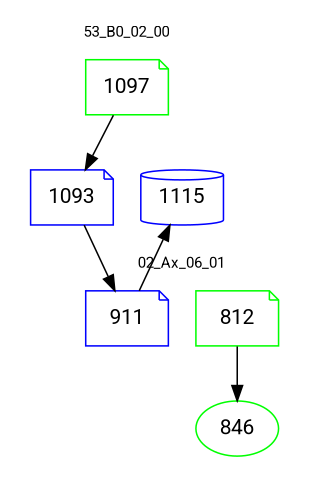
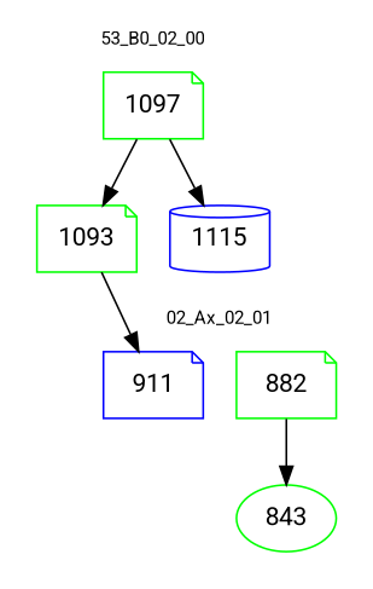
  digraph {
    fontname=Roboto
    node [color=green fontname=Roboto shape=note]
    edge [color=black fontname=Roboto]
-   n1 [label=812]
-   n2 [label=846 shape=ellipse]
+   n1 [label=882]
+   n2 [label=843 shape=ellipse]
    n3 [color=blue label=911]
    n4 [label=1097]
-   n5 [color=blue label=1093]
+   n5 [label=1093]
    n6 [color=blue label=1115 shape=cylinder]
    subgraph cluster_1 {
      color=white
      fontsize=10
-     label="02_Ax_06_01"
+     label="02_Ax_02_01"
      n1
      n2
      n3
    }
    subgraph cluster_2 {
      color=white
      fontsize=10
      label="53_B0_02_00"
      n4
      n5
      n6
    }
    n1 -> n2
    n4 -> n5
-   n3 -> n6
+   n4 -> n6
    n5 -> n3
  }
